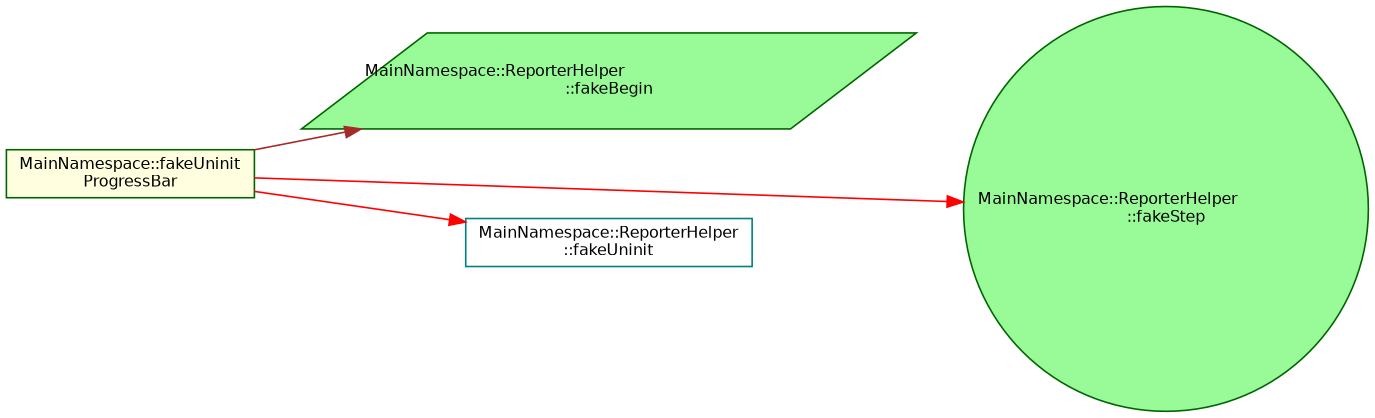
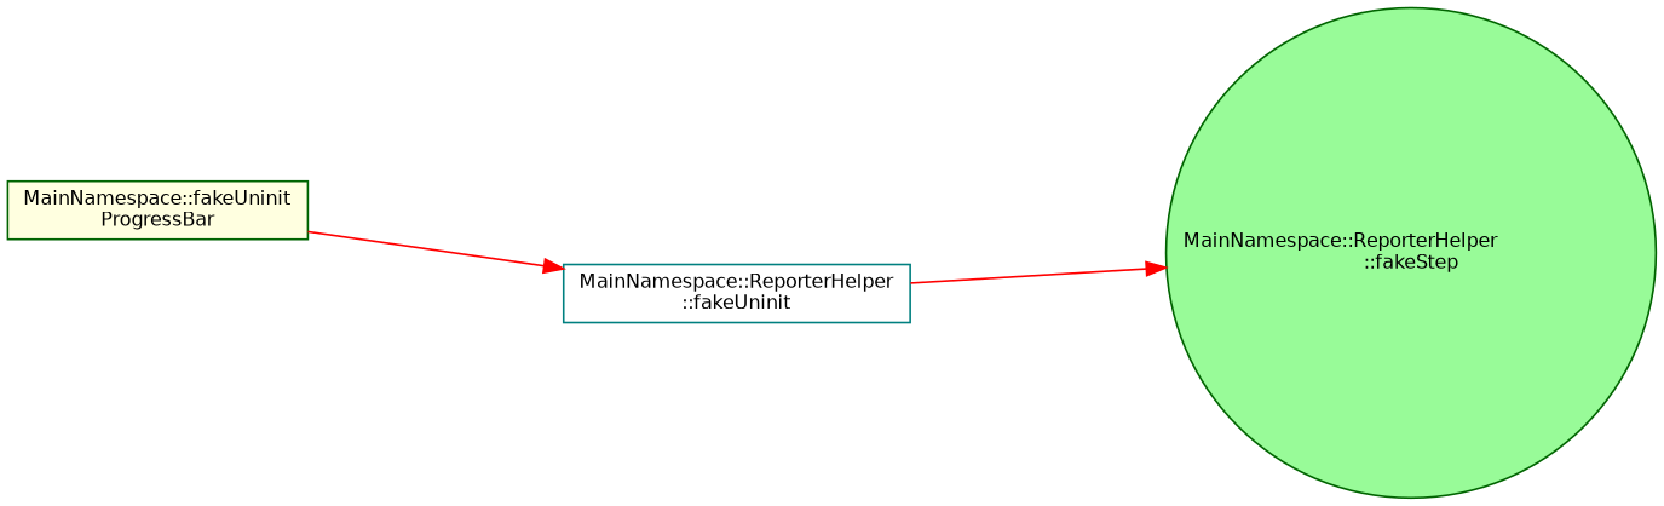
  digraph {
    rankdir=LR
    node [color=darkgreen fillcolor=palegreen fontname=Helvetica fontsize=10 shape=box style=filled]
    edge [color=red fontname=Helvetica fontsize=10 labelfontname=Helvetica labelfontsize=10 style=solid]
    n1 [fillcolor=lightyellow fontcolor=black height=0.2 label="MainNamespace::fakeUninit\lProgressBar" width=0.4]
-   n2 [height=0.2 label="MainNamespace::ReporterHelper\l::fakeBegin" shape=parallelogram width=0.4]
    n3 [height=0.2 label="MainNamespace::ReporterHelper\l::fakeStep" shape=circle width=0.4]
    n4 [color=teal fillcolor=white height=0.2 label="MainNamespace::ReporterHelper\l::fakeUninit" width=0.4]
-   n1 -> n2 [color=brown]
-   n1 -> n3
+   n4 -> n3
    n1 -> n4
  }
